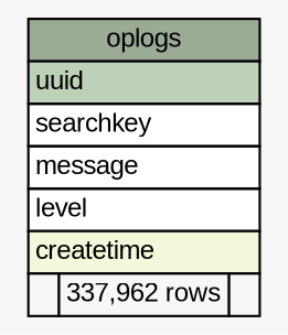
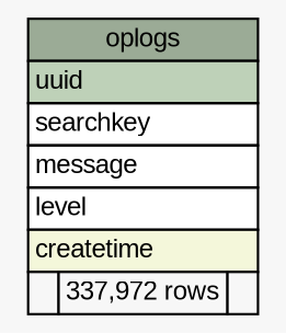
  digraph {
    bgcolor="#f7f7f7"
    fontname="Liberation Sans"
    fontsize=11
    nodesep=0.18
    rankdir=RL
    ranksep=0.46
-   n1 [fontname="Liberation Sans" fontsize=11 label=<     <TABLE BORDER="0" CELLBORDER="1" CELLSPACING="0" BGCOLOR="#ffffff">       <TR><TD COLSPAN="3" BGCOLOR="#9bab96" ALIGN="CENTER">oplogs</TD></TR>       <TR><TD PORT="uuid" COLSPAN="3" BGCOLOR="#bed1b8" ALIGN="LEFT">uuid</TD></TR>       <TR><TD PORT="searchkey" COLSPAN="3" ALIGN="LEFT">searchkey</TD></TR>       <TR><TD PORT="message" COLSPAN="3" ALIGN="LEFT">message</TD></TR>       <TR><TD PORT="level" COLSPAN="3" ALIGN="LEFT">level</TD></TR>       <TR><TD PORT="createtime" COLSPAN="3" BGCOLOR="#f4f7da" ALIGN="LEFT">createtime</TD></TR>       <TR><TD ALIGN="LEFT" BGCOLOR="#f7f7f7">  </TD><TD ALIGN="RIGHT" BGCOLOR="#f7f7f7">337,962 rows</TD><TD ALIGN="RIGHT" BGCOLOR="#f7f7f7">  </TD></TR>     </TABLE>> shape=plaintext]
+   n1 [fontname="Liberation Sans" fontsize=11 label=<     <TABLE BORDER="0" CELLBORDER="1" CELLSPACING="0" BGCOLOR="#ffffff">       <TR><TD COLSPAN="3" BGCOLOR="#9bab96" ALIGN="CENTER">oplogs</TD></TR>       <TR><TD PORT="uuid" COLSPAN="3" BGCOLOR="#bed1b8" ALIGN="LEFT">uuid</TD></TR>       <TR><TD PORT="searchkey" COLSPAN="3" ALIGN="LEFT">searchkey</TD></TR>       <TR><TD PORT="message" COLSPAN="3" ALIGN="LEFT">message</TD></TR>       <TR><TD PORT="level" COLSPAN="3" ALIGN="LEFT">level</TD></TR>       <TR><TD PORT="createtime" COLSPAN="3" BGCOLOR="#f4f7da" ALIGN="LEFT">createtime</TD></TR>       <TR><TD ALIGN="LEFT" BGCOLOR="#f7f7f7">  </TD><TD ALIGN="RIGHT" BGCOLOR="#f7f7f7">337,972 rows</TD><TD ALIGN="RIGHT" BGCOLOR="#f7f7f7">  </TD></TR>     </TABLE>> shape=plaintext]
  }
